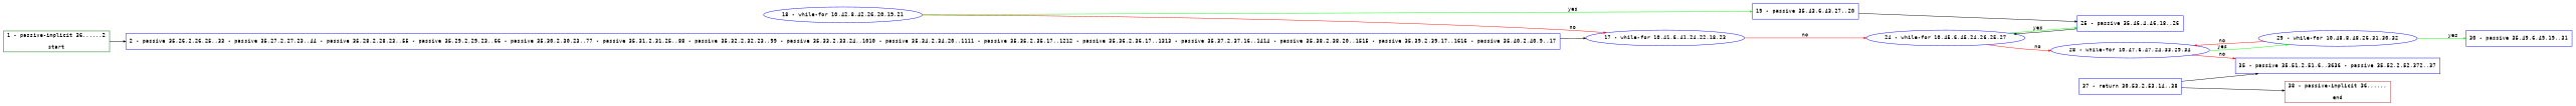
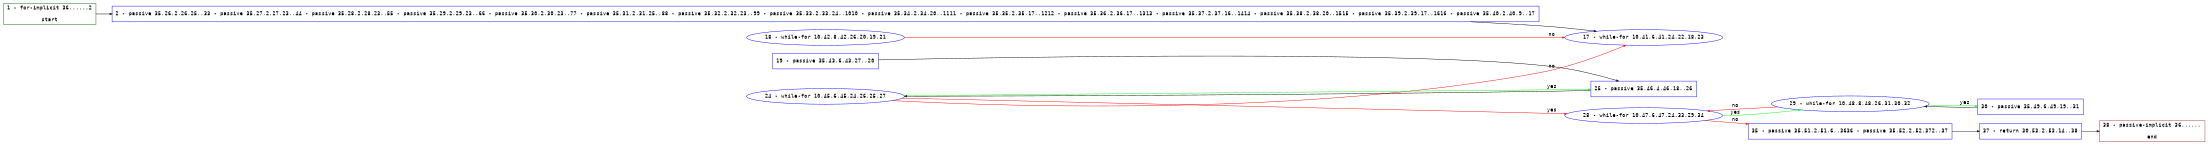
  digraph {
    bgcolor=white
    compound=true
    fillcolor="#FFFFCC"
    fontname="DejaVu Sans Mono"
    fontsize=12
    pack=true
    packmode=clust
    rankdir=LR
    style="rounded,filled"
    node [color="#0000ff" compound=true fillcolor="#ffffff" fixedsize=false fontname="DejaVu Sans Mono" fontsize=12 node_initialized=no shape=box style=filled]
    edge [arrowhead=normal arrowsize=0.5 arrowtail=none color="#000000" compound=true dir=forward fontcolor=black fontname="DejaVu Sans Mono" fontsize=12]
    n1 [label="2 - passive 35,26,2,26,25,,33 - passive 35,27,2,27,23,,44 - passive 35,28,2,28,23,,55 - passive 35,29,2,29,23,,66 - passive 35,30,2,30,23,,77 - passive 35,31,2,31,25,,88 - passive 35,32,2,32,23,,99 - passive 35,33,2,33,24,,1010 - passive 35,34,2,34,20,,1111 - passive 35,35,2,35,17,,1212 - passive 35,36,2,36,17,,1313 - passive 35,37,2,37,16,,1414 - passive 35,38,2,38,20,,1515 - passive 35,39,2,39,17,,1616 - passive 35,40,2,40,9,,17"]
    n2 [label="17 - while-for 10,41,6,41,24,22,18,23" shape=oval]
    n3 [label="24 - while-for 10,45,6,45,24,26,25,27" shape=oval]
-   n4 [color="#006400" label="1 - passive-implicit 36,,,,,,2\n\nstart"]
+   n4 [color="#006400" label="1 - for-implicit 36,,,,,,2\n\nstart"]
    n5 [label="18 - while-for 10,42,8,42,26,20,19,21" shape=oval]
    n6 [label="19 - passive 35,43,6,43,27,,20"]
    n7 [label="25 - passive 35,46,4,46,18,,26"]
    n8 [label="28 - while-for 10,47,6,47,24,33,29,34" shape=oval]
    n9 [label="29 - while-for 10,48,8,48,26,31,30,32" shape=oval]
    n10 [label="35 - passive 35,51,2,51,6,,3636 - passive 35,52,2,52,372,,37"]
    n11 [label="30 - passive 35,49,6,49,19,,31"]
    n12 [label="37 - return 30,53,2,53,14,,38"]
    n13 [color="#a52a2a" label="38 - passive-implicit 36,,,,,,\n\nend"]
    n1 -> n2
-   n2 -> n3 [color="#ff0000" label=no]
+   n3 -> n2 [color="#ff0000" label=no]
    n3 -> n7 [color="#00ff00" label=yes]
-   n3 -> n8 [color="#ff0000" label=no]
+   n3 -> n8 [color="#ff0000" label=yes]
    n4 -> n1
    n5 -> n2 [color="#ff0000" label=no]
-   n5 -> n6 [color="#00ff00" label=yes]
    n6 -> n7
    n7 -> n3
    n8 -> n9 [color="#00ff00" label=yes]
    n8 -> n10 [color="#ff0000" label=no]
    n9 -> n8 [color="#ff0000" label=no]
    n9 -> n11 [color="#00ff00" label=yes]
-   n12 -> n10
+   n10 -> n12
+   n11 -> n9
    n12 -> n13
  }
